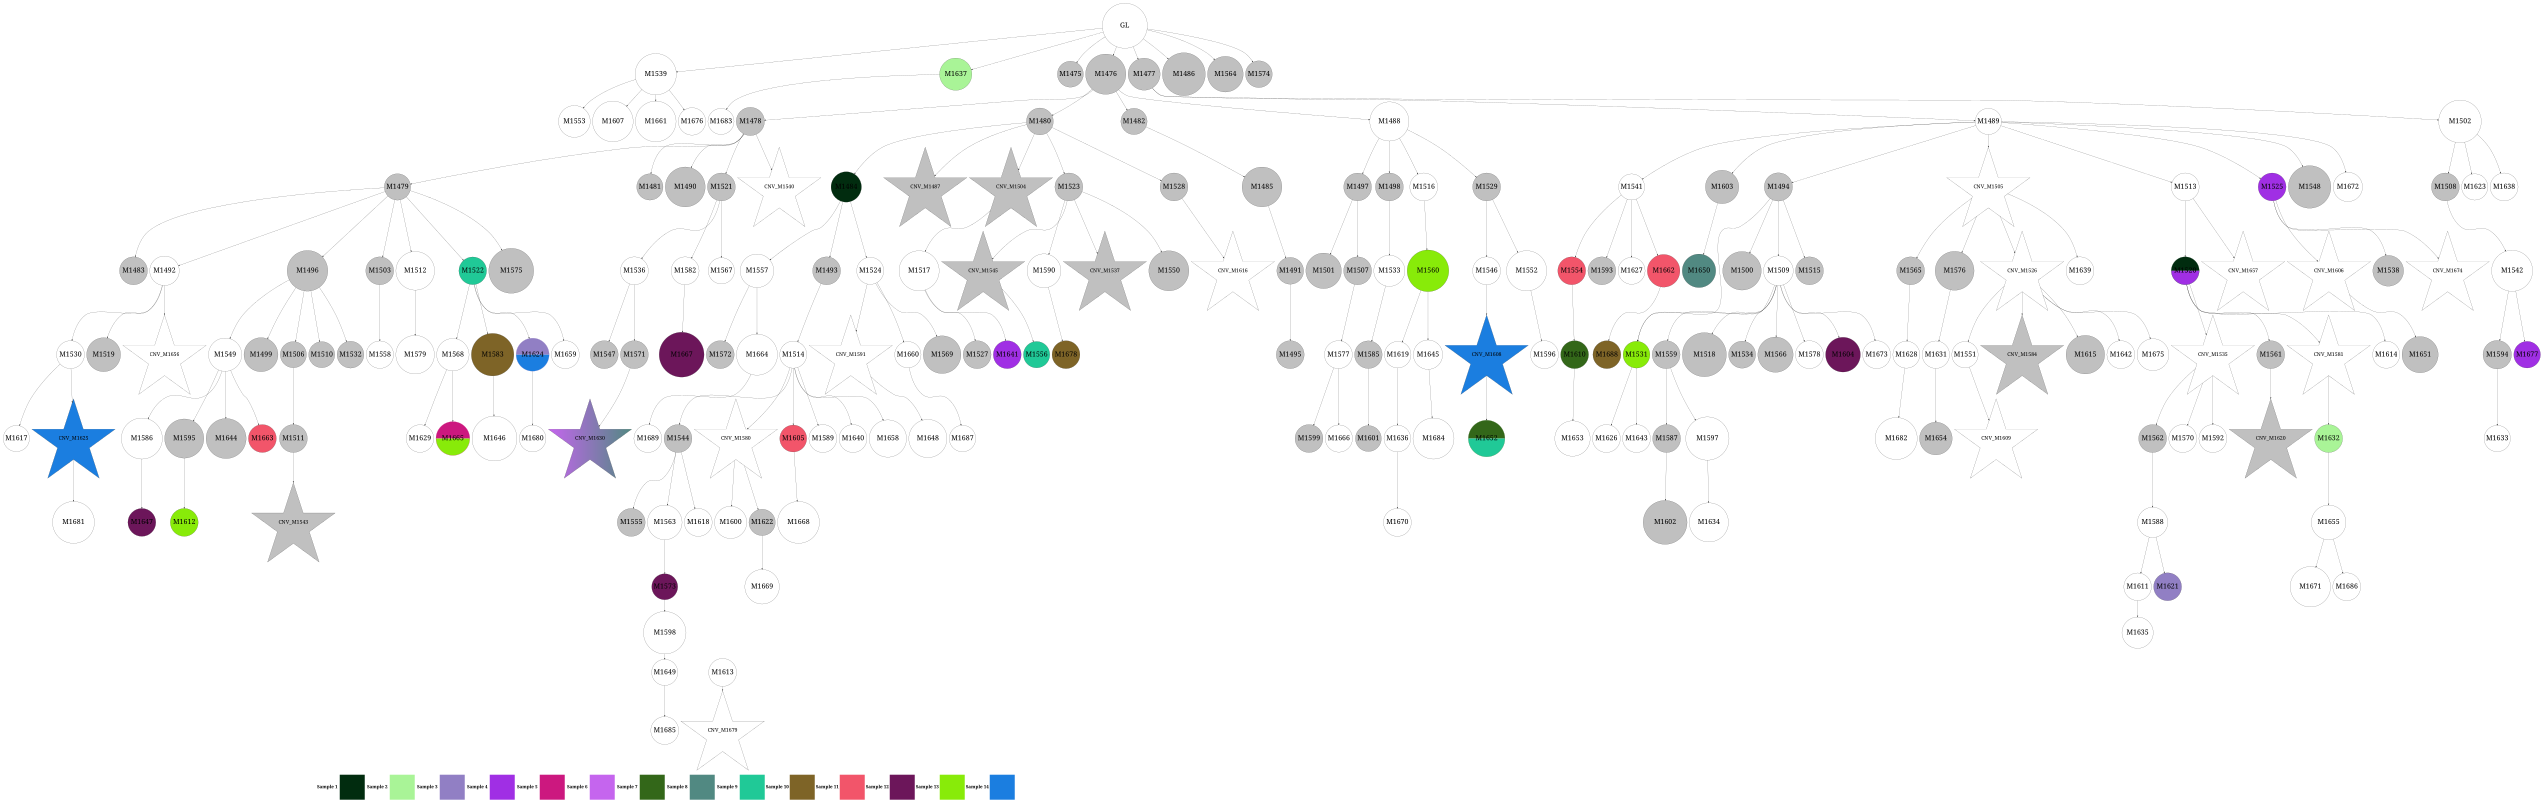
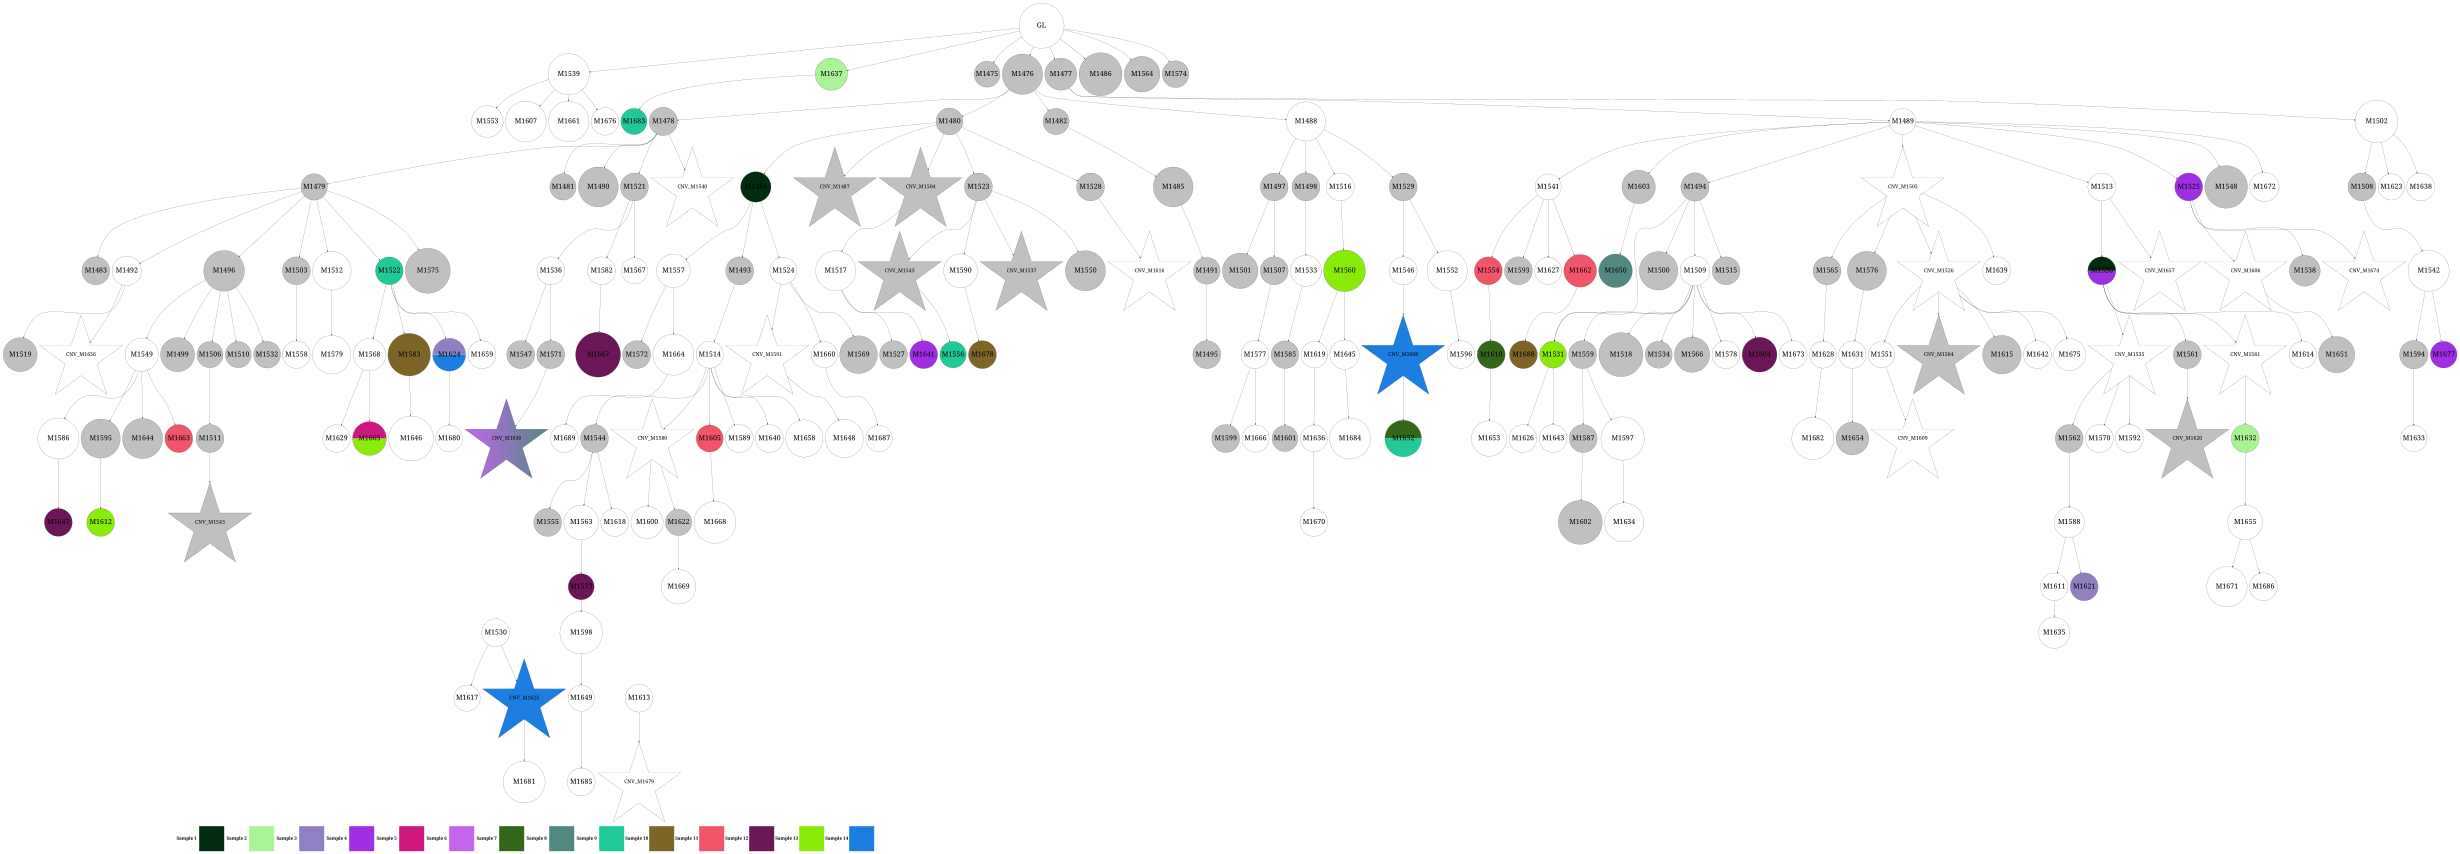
  digraph {
    fontname="Noto Serif"
    rankdir=TB
    node [fontname="Noto Serif" shape=circle fillcolor=white fontsize=56 style=filled]
    edge [fontname="Noto Serif"]
    n1 [label=<<TABLE border="0" cellborder="0" cellspacing="0">  <TR><TD width="200" height="200" colspan="1"><FONT POINT-SIZE="36.0"><B>Sample 1</B></FONT></TD><TD width="200" height="200" colspan="1" BGCOLOR="#012c0f"></TD> <TD width="200" height="200" colspan="1"><FONT POINT-SIZE="36.0"><B>Sample 2</B></FONT></TD><TD width="200" height="200" colspan="1" BGCOLOR="#a9f497"></TD> <TD width="200" height="200" colspan="1"><FONT POINT-SIZE="36.0"><B>Sample 3</B></FONT></TD><TD width="200" height="200" colspan="1" BGCOLOR="#917fc4"></TD> <TD width="200" height="200" colspan="1"><FONT POINT-SIZE="36.0"><B>Sample 4</B></FONT></TD><TD width="200" height="200" colspan="1" BGCOLOR="#a02fe4"></TD> <TD width="200" height="200" colspan="1"><FONT POINT-SIZE="36.0"><B>Sample 5</B></FONT></TD><TD width="200" height="200" colspan="1" BGCOLOR="#cc187f"></TD> <TD width="200" height="200" colspan="1"><FONT POINT-SIZE="36.0"><B>Sample 6</B></FONT></TD><TD width="200" height="200" colspan="1" BGCOLOR="#c565ee"></TD> <TD width="200" height="200" colspan="1"><FONT POINT-SIZE="36.0"><B>Sample 7</B></FONT></TD><TD width="200" height="200" colspan="1" BGCOLOR="#336719"></TD> <TD width="200" height="200" colspan="1"><FONT POINT-SIZE="36.0"><B>Sample 8</B></FONT></TD><TD width="200" height="200" colspan="1" BGCOLOR="#518982"></TD> <TD width="200" height="200" colspan="1"><FONT POINT-SIZE="36.0"><B>Sample 9</B></FONT></TD><TD width="200" height="200" colspan="1" BGCOLOR="#20c997"></TD> <TD width="200" height="200" colspan="1"><FONT POINT-SIZE="36.0"><B>Sample 10</B></FONT></TD><TD width="200" height="200" colspan="1" BGCOLOR="#7e6427"></TD> <TD width="200" height="200" colspan="1"><FONT POINT-SIZE="36.0"><B>Sample 11</B></FONT></TD><TD width="200" height="200" colspan="1" BGCOLOR="#f2556a"></TD> <TD width="200" height="200" colspan="1"><FONT POINT-SIZE="36.0"><B>Sample 12</B></FONT></TD><TD width="200" height="200" colspan="1" BGCOLOR="#6c165a"></TD> <TD width="200" height="200" colspan="1"><FONT POINT-SIZE="36.0"><B>Sample 13</B></FONT></TD><TD width="200" height="200" colspan="1" BGCOLOR="#88eb09"></TD> <TD width="200" height="200" colspan="1"><FONT POINT-SIZE="36.0"><B>Sample 14</B></FONT></TD><TD width="200" height="200" colspan="1" BGCOLOR="#1b7ee0"></TD> </TR></TABLE>> margin=0 shape=none fillcolor="" fontsize="" style=""]
    n2 [height=2 label=M1530 width=1.81]
    n3 [height=2 label=M1617 width=2.62]
    n4 [fillcolor="#1b7ee0" fontsize=42 label=CNV_M1625 shape=star]
    n5 [height=2 label=M1681 width=4.65]
    n6 [fillcolor="#88eb09" height=2 label=M1531 width=2.99]
    n7 [height=2 label=M1626 width=1.41]
    n8 [height=2 label=M1643 width=0.71]
    n9 [height=2 label=M1533 width=3.46]
    n10 [fillcolor=grey height=2 label=M1585 width=2.08]
    n11 [fillcolor=grey height=2 label=M1601 width=2.83]
    n12 [fontsize=42 label=CNV_M1535 shape=star]
    n13 [fillcolor=grey height=2 label=M1562 width=0.28]
    n14 [height=2 label=M1570 width=0.59]
    n15 [height=2 label=M1592 width=1.96]
    n16 [height=2 label=M1588 width=3.36]
    n17 [height=2 label=M1611 width=2.07]
    n18 [fillcolor="#917fc4" height=2 label=M1621 width=1.67]
    n19 [height=2 label=M1536 width=0.14]
    n20 [fillcolor=grey height=2 label=M1547 width=1.8]
    n21 [fillcolor=grey height=2 label=M1571 width=0.59]
    n22 [fillcolor="#c565ee:#518982" fontsize=42 label=CNV_M1630 shape=star]
    n23 [height=2 label=M1539 width=4.59]
    n24 [height=2 label=M1553 width=3.53]
    n25 [height=2 label=M1607 width=4.52]
    n26 [height=2 label=M1661 width=4.51]
    n27 [height=2 label=M1676 width=2.12]
    n28 [height=2 label=M1541 width=2.77]
    n29 [fillcolor="#f2556a" height=2 label=M1554 width=1.55]
    n30 [fillcolor=grey height=2 label=M1593 width=1.63]
    n31 [height=2 label=M1627 width=2.27]
    n32 [fillcolor="#f2556a" height=2 label=M1662 width=3.63]
    n33 [fillcolor="#336719" height=2 label=M1610 width=0.15]
    n34 [fillcolor="#7e6427" height=2 label=M1688 width=1.43]
    n35 [height=2 label=M1653 width=3.93]
    n36 [height=2 label=M1542 width=4.56]
    n37 [fillcolor=grey height=2 label=M1594 width=3.17]
    n38 [fillcolor="#a02fe4" height=2 label=M1677 width=2.37]
    n39 [height=2 label=M1633 width=2.58]
    n40 [fillcolor=grey height=2 label=M1544 width=1.53]
    n41 [fillcolor=grey height=2 label=M1555 width=1.07]
    n42 [height=2 label=M1563 width=3.85]
    n43 [height=2 label=M1618 width=1.9]
    n44 [fillcolor="#6c165a" height=2 label=M1573 width=2.85]
    n45 [height=2 label=M1598 width=4.72]
    n46 [fillcolor=grey fontsize=42 label=CNV_M1545 shape=star]
    n47 [fillcolor="#20c997" height=2 label=M1556 width=2.54]
    n48 [height=2 label=M1546 width=1.83]
    n49 [fillcolor="#1b7ee0" fontsize=42 label=CNV_M1608 shape=star]
    n50 [color="#336719:#20c997" height=2 label=M1652 style=wedged width=4.05 fillcolor=""]
    n51 [height=2 label=M1549 width=3.7]
    n52 [height=2 label=M1586 width=4.56]
    n53 [fillcolor=grey height=2 label=M1595 width=4.35]
    n54 [fillcolor=grey height=2 label=M1644 width=4.45]
    n55 [fillcolor="#f2556a" height=2 label=M1663 width=0.83]
    n56 [fillcolor="#6c165a" height=2 label=M1647 width=1.29]
    n57 [fillcolor="#88eb09" height=2 label=M1612 width=0.66]
    n58 [height=2 label=M1551 width=2.59]
    n59 [fontsize=42 label=CNV_M1609 shape=star]
    n60 [height=2 label=M1552 width=4.47]
    n61 [height=2 label=M1596 width=1.76]
    n62 [height=2 label=M1557 width=3.72]
    n63 [fillcolor=grey height=2 label=M1572 width=0.09]
    n64 [height=2 label=M1664 width=4.55]
    n65 [height=2 label=M1689 width=0.16]
    n66 [fillcolor=grey height=2 label=M1559 width=1.31]
    n67 [fillcolor=grey height=2 label=M1587 width=1.65]
    n68 [height=2 label=M1597 width=4.8]
    n69 [fillcolor=grey height=2 label=M1602 width=4.87]
    n70 [height=2 label=M1634 width=4.35]
    n71 [fillcolor="#88eb09" height=2 label=M1560 width=4.63]
    n72 [height=2 label=M1619 width=2.45]
    n73 [height=2 label=M1645 width=3.26]
    n74 [height=2 label=M1636 width=2.39]
    n75 [height=2 label=M1684 width=4.56]
    n76 [height=2 label=M1670 width=2]
    n77 [fillcolor=grey height=2 label=M1561 width=1.1]
    n78 [fillcolor=grey fontsize=42 label=CNV_M1620 shape=star]
    n79 [height=2 label=M1635 width=3.47]
    n80 [height=2 label=M1649 width=2.7]
    n81 [fillcolor=grey height=2 label=M1565 width=1.19]
    n82 [height=2 label=M1628 width=2.27]
    n83 [height=2 label=M1682 width=4.66]
    n84 [height=2 label=M1568 width=3.6]
    n85 [height=2 label=M1629 width=2.07]
    n86 [color="#cc187f:#88eb09" height=2 label=M1665 style=wedged width=3.75 fillcolor=""]
    n87 [height=2 label=M1685 width=0.57]
    n88 [fillcolor=grey height=2 label=M1576 width=4.32]
    n89 [height=2 label=M1631 width=2.11]
    n90 [fillcolor=grey height=2 label=M1654 width=3.63]
    n91 [height=2 label=M1577 width=1.73]
    n92 [fillcolor=grey height=2 label=M1599 width=0.24]
    n93 [height=2 label=M1666 width=2.15]
    n94 [fontsize=42 label=CNV_M1580 shape=star]
    n95 [height=2 label=M1600 width=3.59]
    n96 [fillcolor=grey height=2 label=M1622 width=2.56]
    n97 [fontsize=42 label=CNV_M1581 shape=star]
    n98 [fillcolor="#a9f497" height=2 label=M1632 width=1.88]
    n99 [height=2 label=M1655 width=3.85]
    n100 [height=2 label=M1671 width=4.48]
    n101 [height=2 label=M1686 width=1.23]
    n102 [height=2 label=M1582 width=1.75]
    n103 [fillcolor="#6c165a" height=2 label=M1667 width=4.98]
    n104 [fillcolor="#7e6427" height=2 label=M1583 width=4.72]
    n105 [height=2 label=M1646 width=4.99]
    n106 [height=2 label=M1590 width=3.77]
    n107 [fillcolor="#7e6427" height=2 label=M1678 width=0.47]
    n108 [fontsize=42 label=CNV_M1591 shape=star]
    n109 [height=2 label=M1648 width=4.24]
    n110 [fillcolor=grey height=2 label=M1603 width=3.71]
    n111 [fillcolor="#518982" height=2 label=M1650 width=3.72]
    n112 [fillcolor="#f2556a" height=2 label=M1605 width=2.29]
    n113 [height=2 label=M1668 width=4.65]
    n114 [height=2 label=M1669 width=3.83]
    n115 [fontsize=42 label=CNV_M1606 shape=star]
    n116 [fillcolor=grey height=2 label=M1651 width=4.01]
    n117 [height=2 label=M1613 width=1.14]
    n118 [fontsize=42 label=CNV_M1679 shape=star]
    n119 [color="#917fc4:#1b7ee0" height=2 label=M1624 style=wedged width=3.67 fillcolor=""]
    n120 [height=2 label=M1680 width=2.37]
    n121 [fillcolor="#a9f497" height=2 label=M1637 width=3.58]
-   n122 [height=2 label=M1683 width=2.75]
+   n122 [fillcolor="#20c997" height=2 label=M1683 width=2.75]
    n123 [height=2 label=M1660 width=2.6]
    n124 [height=2 label=M1687 width=2.47]
    n125 [height=5 label=GL width=5 shape="" fillcolor="" style=""]
    n126 [fillcolor=grey height=2 label=M1475 width=2.89]
    n127 [fillcolor=grey height=2 label=M1476 width=4.47]
    n128 [fillcolor=grey height=2 label=M1477 width=3.55]
    n129 [fillcolor=grey height=2 label=M1486 width=4.76]
    n130 [fillcolor=grey height=2 label=M1564 width=3.96]
    n131 [fillcolor=grey height=2 label=M1574 width=2.97]
    n132 [fillcolor=grey height=2 label=M1478 width=3.14]
    n133 [fillcolor=grey height=2 label=M1480 width=2.3]
    n134 [fillcolor=grey height=2 label=M1482 width=2.92]
    n135 [height=2 label=M1488 width=4.35]
    n136 [height=2 label=M1489 width=2.63]
    n137 [height=2 label=M1502 width=4.73]
    n138 [fillcolor=grey height=2 label=M1479 width=2.58]
    n139 [fillcolor=grey height=2 label=M1481 width=2.57]
    n140 [fillcolor=grey height=2 label=M1490 width=4.43]
    n141 [fillcolor=grey height=2 label=M1521 width=1.03]
    n142 [fontsize=42 label=CNV_M1540 shape=star]
    n143 [fillcolor="#012c0f" height=2 label=M1484 width=3.38]
    n144 [fillcolor=grey fontsize=42 label=CNV_M1487 shape=star]
    n145 [fillcolor=grey fontsize=42 label=CNV_M1504 shape=star]
    n146 [fillcolor=grey height=2 label=M1523 width=1.18]
    n147 [fillcolor=grey height=2 label=M1528 width=1.3]
    n148 [fillcolor=grey height=2 label=M1485 width=4.41]
    n149 [fillcolor=grey height=2 label=M1497 width=3.09]
    n150 [fillcolor=grey height=2 label=M1498 width=1.27]
    n151 [height=2 label=M1516 width=1.47]
    n152 [fillcolor=grey height=2 label=M1529 width=0.9]
    n153 [fillcolor=grey height=2 label=M1494 width=3.14]
    n154 [fontsize=42 label=CNV_M1505 shape=star]
    n155 [height=2 label=M1513 width=1.7]
    n156 [fillcolor="#a02fe4" height=2 label=M1525 width=0.64]
    n157 [fillcolor=grey height=2 label=M1548 width=4.72]
    n158 [height=2 label=M1672 width=3.26]
    n159 [fillcolor=grey height=2 label=M1508 width=1.97]
    n160 [height=2 label=M1623 width=2.92]
    n161 [height=2 label=M1638 width=0.32]
    n162 [fillcolor=grey height=2 label=M1483 width=0.03]
    n163 [height=2 label=M1492 width=3.28]
    n164 [fillcolor=grey height=2 label=M1496 width=4.52]
    n165 [fillcolor=grey height=2 label=M1503 width=1.79]
    n166 [height=2 label=M1512 width=4.29]
    n167 [fillcolor="#20c997" height=2 label=M1522 width=2.05]
    n168 [fillcolor=grey height=2 label=M1575 width=4.98]
    n169 [height=2 label=M1567 width=2.62]
    n170 [fillcolor=grey height=2 label=M1493 width=0.36]
    n171 [height=2 label=M1524 width=2.22]
    n172 [height=2 label=M1517 width=4.46]
    n173 [fillcolor=grey fontsize=42 label=CNV_M1537 shape=star]
    n174 [fillcolor=grey height=2 label=M1550 width=4.44]
    n175 [fontsize=42 label=CNV_M1616 shape=star]
    n176 [fillcolor=grey height=2 label=M1491 width=2.32]
    n177 [fillcolor=grey height=2 label=M1501 width=3.94]
    n178 [fillcolor=grey height=2 label=M1507 width=0.32]
    n179 [fillcolor=grey height=2 label=M1500 width=4.28]
    n180 [height=2 label=M1509 width=3.31]
    n181 [fillcolor=grey height=2 label=M1515 width=0.36]
    n182 [fontsize=42 label=CNV_M1526 shape=star]
    n183 [height=2 label=M1639 width=1.93]
    n184 [color="#012c0f:#a02fe4" height=2 label=M1520 style=wedged width=1.94 fillcolor=""]
    n185 [fontsize=42 label=CNV_M1657 shape=star]
    n186 [fillcolor=grey height=2 label=M1538 width=3.41]
    n187 [fontsize=42 label=CNV_M1674 shape=star]
    n188 [fillcolor=grey height=2 label=M1519 width=3.76]
    n189 [fontsize=42 label=CNV_M1656 shape=star]
    n190 [fillcolor=grey height=2 label=M1499 width=3.78]
    n191 [fillcolor=grey height=2 label=M1506 width=2.65]
    n192 [fillcolor=grey height=2 label=M1510 width=2.76]
    n193 [fillcolor=grey height=2 label=M1532 width=2.32]
    n194 [height=2 label=M1558 width=2.13]
    n195 [height=2 label=M1579 width=4.28]
    n196 [height=2 label=M1659 width=0.56]
    n197 [fillcolor=grey height=2 label=M1511 width=1.3]
    n198 [height=2 label=M1514 width=2.24]
    n199 [fillcolor=grey height=2 label=M1569 width=4.18]
    n200 [fillcolor=grey height=2 label=M1527 width=1.37]
    n201 [fillcolor="#a02fe4" height=2 label=M1641 width=1.89]
    n202 [fillcolor=grey height=2 label=M1495 width=0.49]
    n203 [height=2 label=M1589 width=0.4]
    n204 [height=2 label=M1640 width=1.31]
    n205 [height=2 label=M1658 width=4.14]
    n206 [fillcolor=grey height=2 label=M1518 width=4.89]
    n207 [fillcolor=grey height=2 label=M1534 width=2.25]
    n208 [fillcolor=grey height=2 label=M1566 width=3.91]
    n209 [height=2 label=M1578 width=1.58]
    n210 [fillcolor="#6c165a" height=2 label=M1604 width=3.86]
    n211 [height=2 label=M1673 width=1.44]
    n212 [fillcolor=grey fontsize=42 label=CNV_M1584 shape=star]
    n213 [fillcolor=grey height=2 label=M1615 width=4.28]
    n214 [height=2 label=M1642 width=0.97]
    n215 [height=2 label=M1675 width=3.54]
    n216 [height=2 label=M1614 width=2.2]
    n217 [fillcolor=grey fontsize=42 label=CNV_M1543 shape=star]
    subgraph sub_1 {
      rank=sink
      n1
    }
    n2 -> n3
    n2 -> n4
    n4 -> n5
    n6 -> n7
    n6 -> n8
    n9 -> n10
    n10 -> n11
    n12 -> n13
    n12 -> n14
    n12 -> n15
    n13 -> n16
    n16 -> n17
    n16 -> n18
    n17 -> n79
    n19 -> n20
    n19 -> n21
    n21 -> n22
    n23 -> n24
    n23 -> n25
    n23 -> n26
    n23 -> n27
    n28 -> n29
    n28 -> n30
    n28 -> n31
    n28 -> n32
    n29 -> n33
    n32 -> n34
    n33 -> n35
    n36 -> n37
    n36 -> n38
    n37 -> n39
    n40 -> n41
    n40 -> n42
    n40 -> n43
    n42 -> n44
    n44 -> n45
    n45 -> n80
    n46 -> n47
    n48 -> n49
    n49 -> n50
    n51 -> n52
    n51 -> n53
    n51 -> n54
    n51 -> n55
    n52 -> n56
    n53 -> n57
    n58 -> n59
    n60 -> n61
    n62 -> n63
    n62 -> n64
    n64 -> n65
    n66 -> n67
    n66 -> n68
    n67 -> n69
    n68 -> n70
    n71 -> n72
    n71 -> n73
    n72 -> n74
    n73 -> n75
    n74 -> n76
    n77 -> n78
    n80 -> n87
    n81 -> n82
    n82 -> n83
    n84 -> n85
    n84 -> n86
    n88 -> n89
    n89 -> n90
    n91 -> n92
    n91 -> n93
    n94 -> n95
    n94 -> n96
    n96 -> n114
    n97 -> n98
    n98 -> n99
    n99 -> n100
    n99 -> n101
    n102 -> n103
    n104 -> n105
    n106 -> n107
    n108 -> n109
    n110 -> n111
    n112 -> n113
    n115 -> n116
    n117 -> n118
    n119 -> n120
    n121 -> n122
    n123 -> n124
    n125 -> n23
    n125 -> n121
    n125 -> n126
    n125 -> n127
    n125 -> n128
    n125 -> n129
    n125 -> n130
    n125 -> n131
    n127 -> n132
    n127 -> n133
    n127 -> n134
    n127 -> n135
    n128 -> n136
    n128 -> n137
    n132 -> n138
    n132 -> n139
    n132 -> n140
    n132 -> n141
    n132 -> n142
    n133 -> n143
    n133 -> n144
    n133 -> n145
    n133 -> n146
    n133 -> n147
    n134 -> n148
    n135 -> n149
    n135 -> n150
    n135 -> n151
    n135 -> n152
    n136 -> n28
    n136 -> n110
    n136 -> n153
    n136 -> n154
    n136 -> n155
    n136 -> n156
    n136 -> n157
    n136 -> n158
    n137 -> n159
    n137 -> n160
    n137 -> n161
    n138 -> n162
    n138 -> n163
    n138 -> n164
    n138 -> n165
    n138 -> n166
    n138 -> n167
    n138 -> n168
    n141 -> n19
    n141 -> n102
    n141 -> n169
    n143 -> n62
    n143 -> n170
    n143 -> n171
    n145 -> n172
    n146 -> n46
    n146 -> n106
    n146 -> n173
    n146 -> n174
    n147 -> n175
    n148 -> n176
    n149 -> n177
    n149 -> n178
    n150 -> n9
    n151 -> n71
    n152 -> n48
    n152 -> n60
    n153 -> n6
    n153 -> n179
    n153 -> n180
    n153 -> n181
    n154 -> n81
    n154 -> n88
    n154 -> n182
    n154 -> n183
    n155 -> n184
    n155 -> n185
    n156 -> n115
    n156 -> n186
    n156 -> n187
    n159 -> n36
-   n163 -> n2
    n163 -> n188
    n163 -> n189
    n164 -> n51
    n164 -> n190
    n164 -> n191
    n164 -> n192
    n164 -> n193
    n165 -> n194
    n166 -> n195
    n167 -> n84
    n167 -> n104
    n167 -> n119
    n167 -> n196
    n170 -> n198
    n171 -> n108
    n171 -> n123
    n171 -> n199
    n172 -> n200
    n172 -> n201
    n176 -> n202
    n178 -> n91
    n180 -> n6
    n180 -> n66
    n180 -> n206
    n180 -> n207
    n180 -> n208
    n180 -> n209
    n180 -> n210
    n180 -> n211
    n182 -> n58
    n182 -> n212
    n182 -> n213
    n182 -> n214
    n182 -> n215
    n184 -> n12
    n184 -> n77
    n184 -> n97
    n184 -> n216
    n191 -> n197
    n197 -> n217
    n198 -> n40
    n198 -> n94
    n198 -> n112
    n198 -> n203
    n198 -> n204
    n198 -> n205
  }
